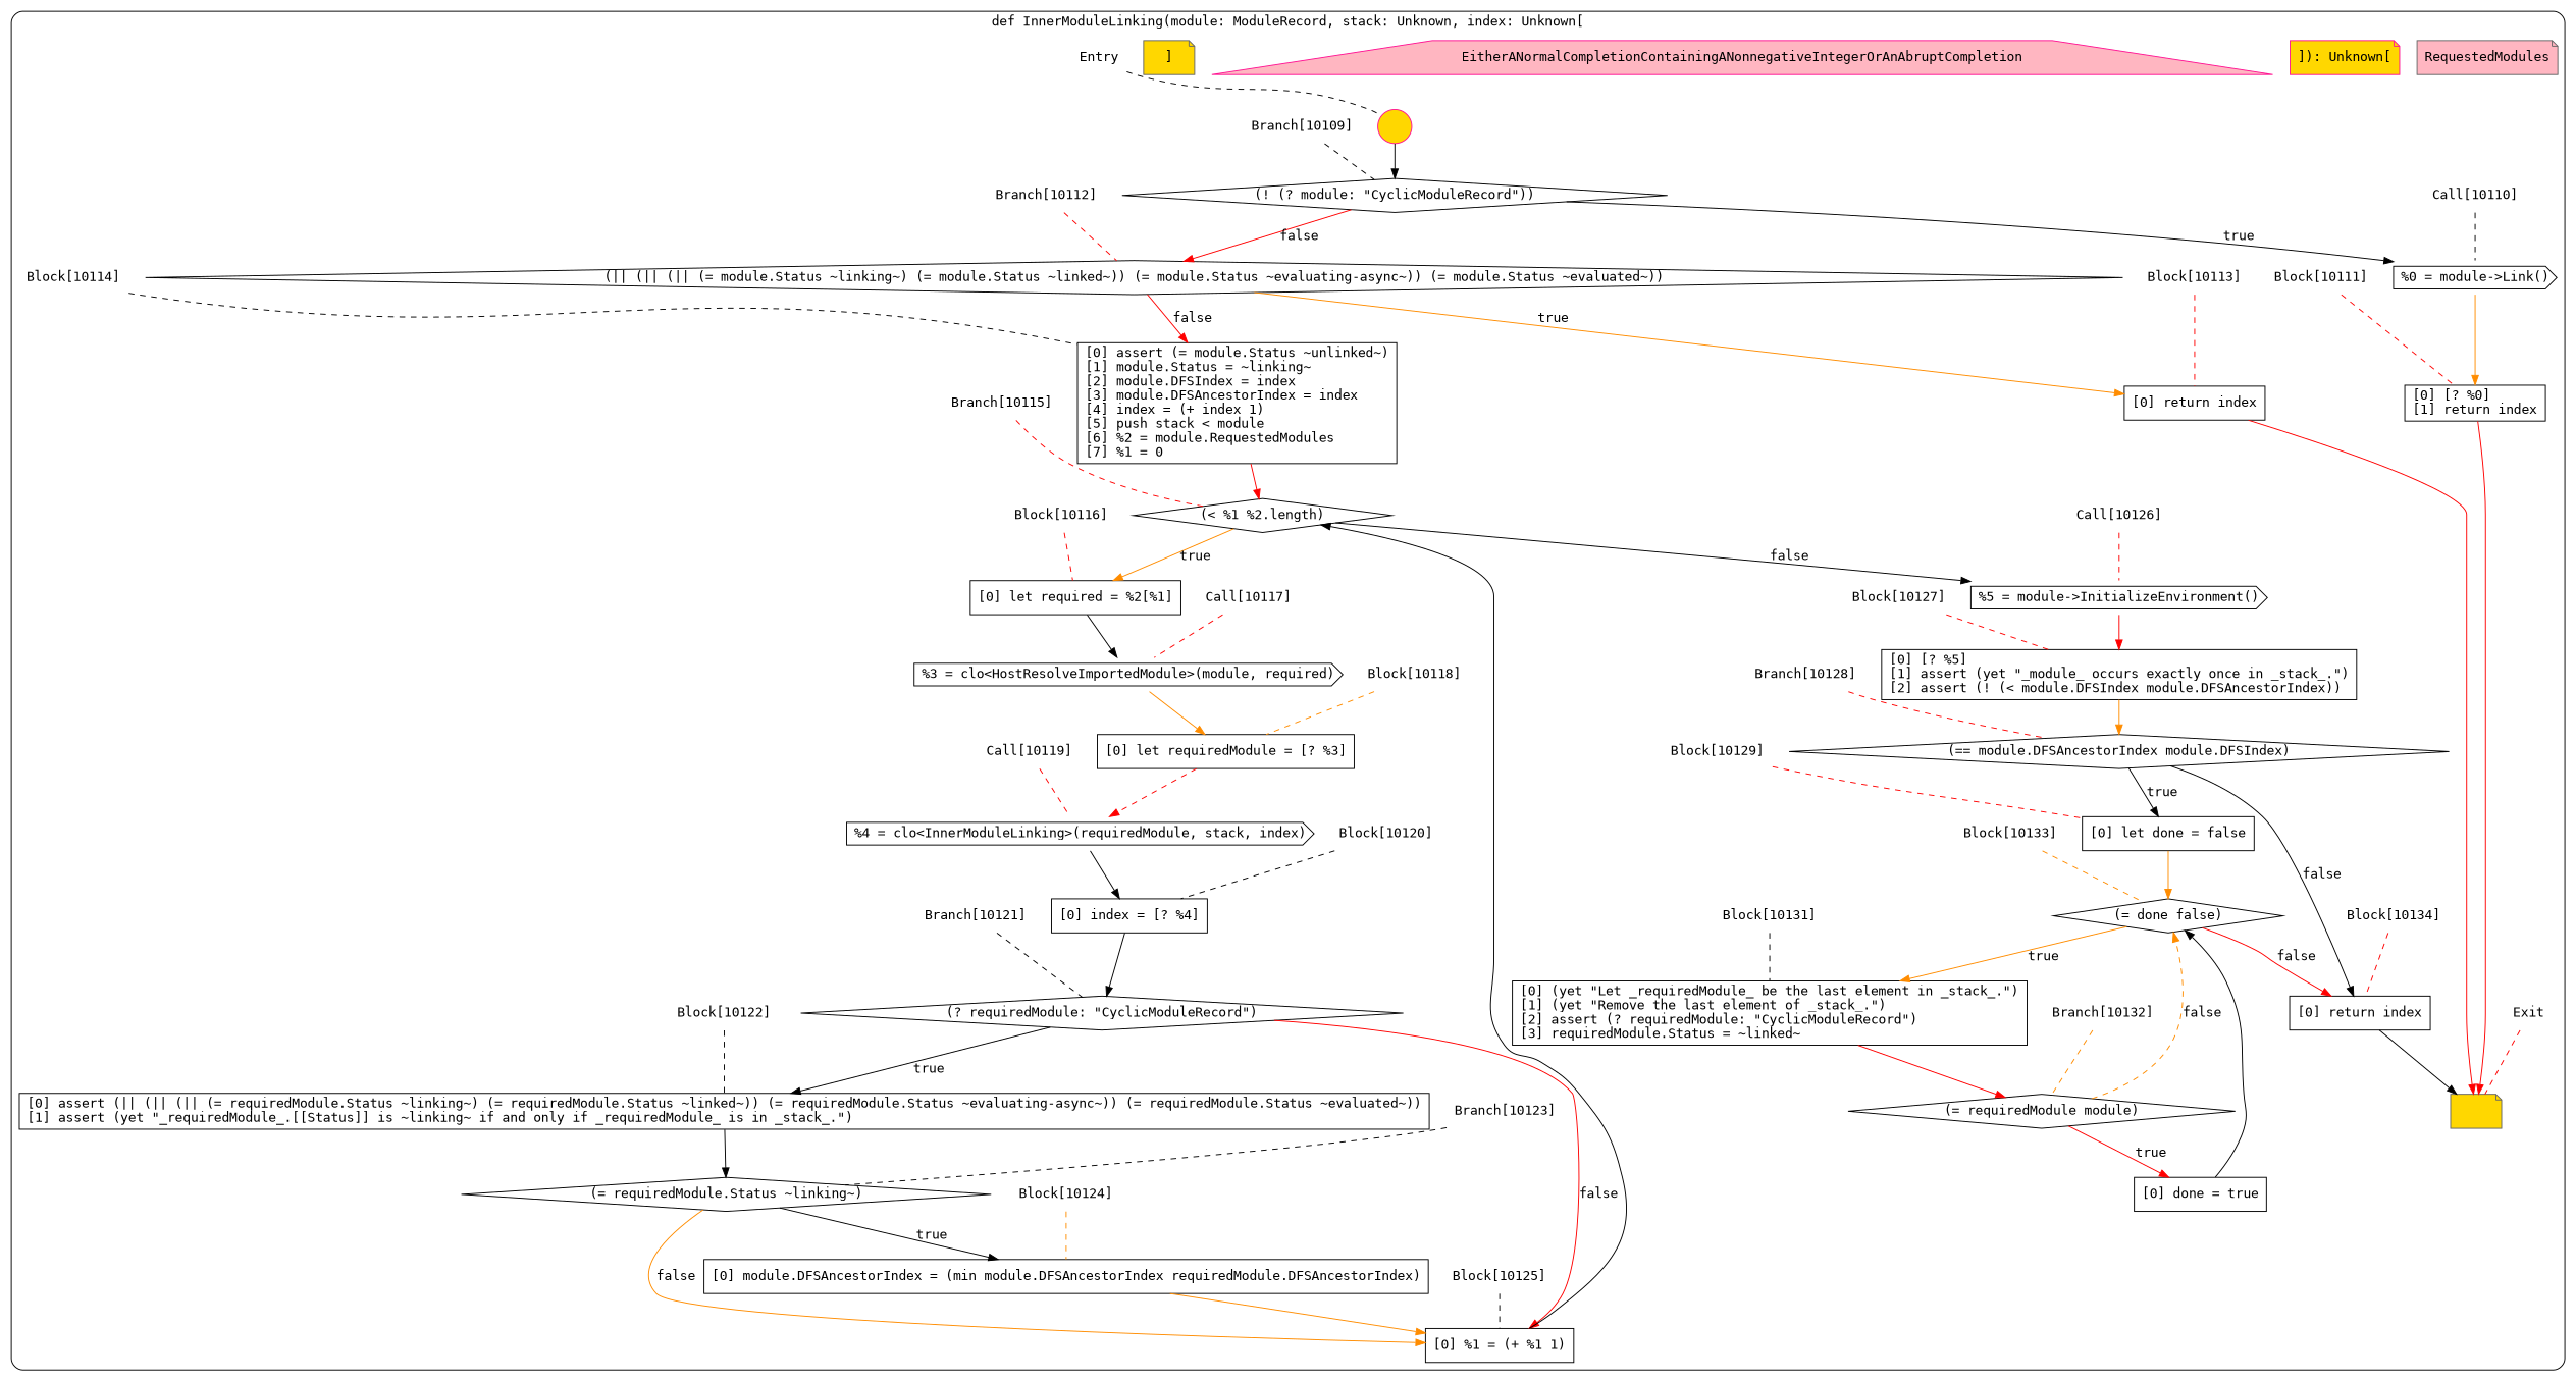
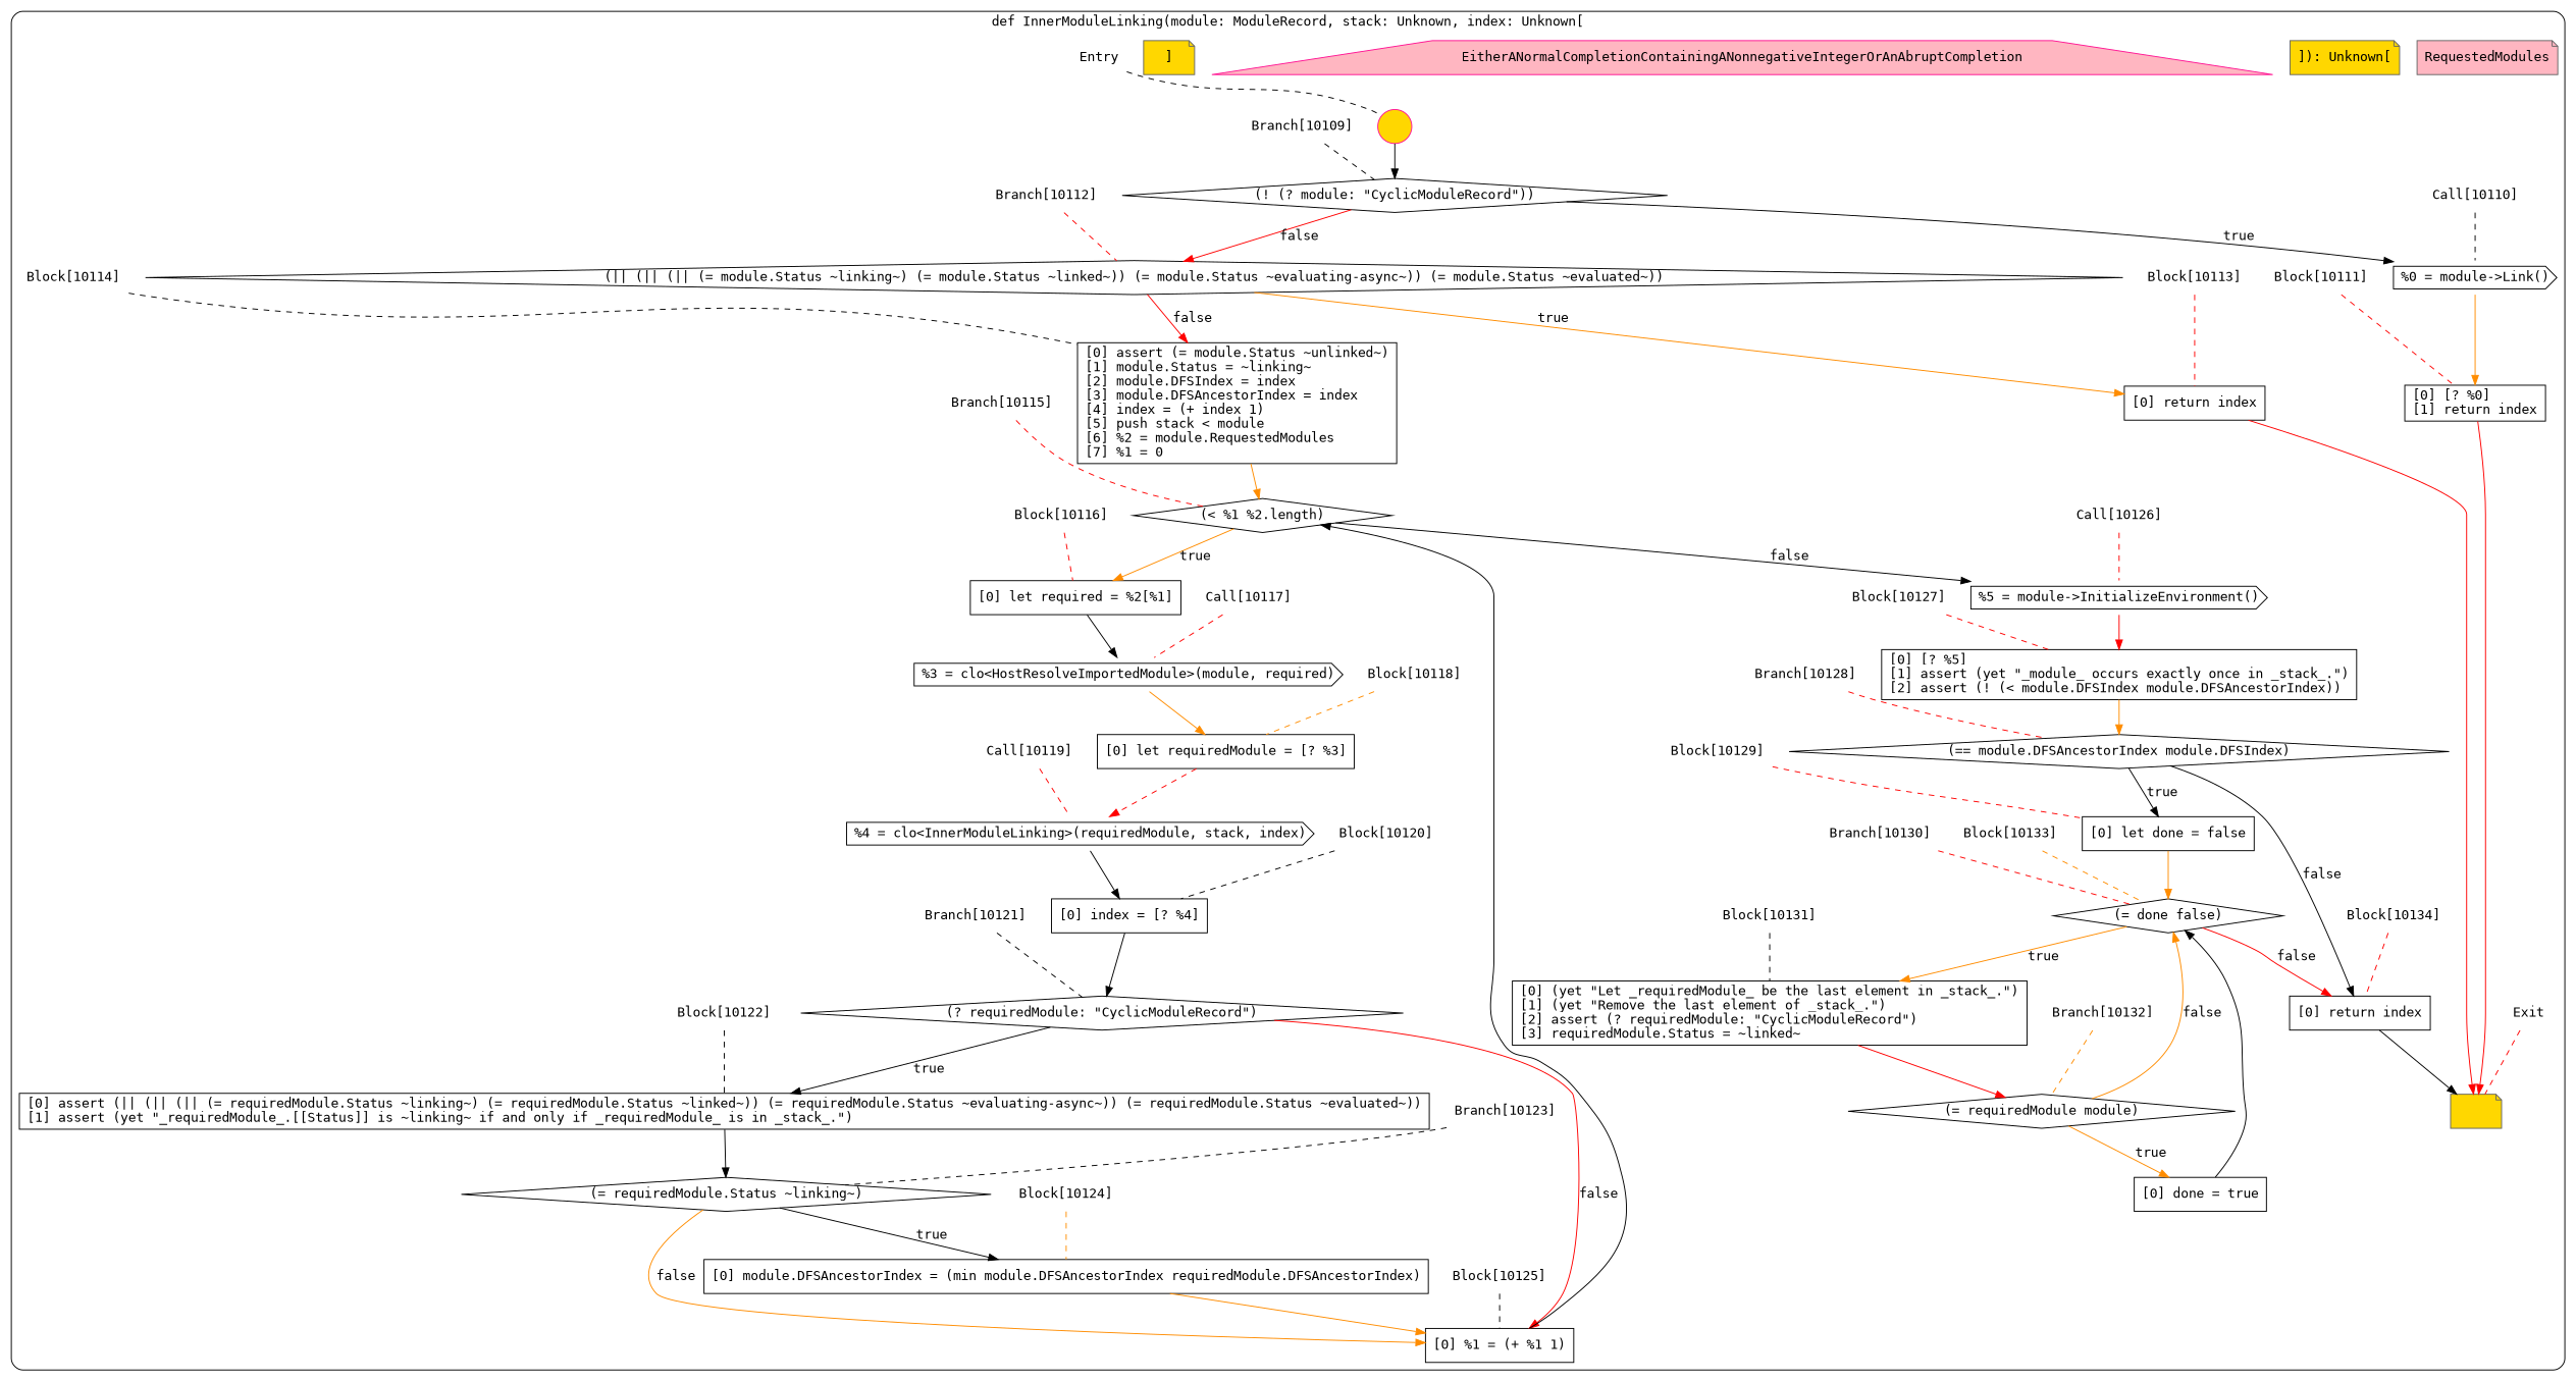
  digraph {
    fontname=Consolas
    node [fontname=Consolas shape=none style=filled]
    edge [color=black fontname=Consolas]
    n1 [color=gray40 fillcolor=lightpink label=RequestedModules shape=note]
-   "]): Unknown[" [color=deeppink fillcolor=gold shape=note]
+   "]): Unknown[" [color=gray40 fillcolor=gold shape=note]
    EitherANormalCompletionContainingANonnegativeIntegerOrAnAbruptCompletion [color=deeppink fillcolor=lightpink shape=trapezium]
    "]" [color=gray40 fillcolor=gold shape=note]
    n5 [label=<<font color="black">Entry</font>> style=""]
    n6 [color=deeppink fillcolor=gold label=" " shape=circle]
    n7 [color=black fillcolor=white label=<<font color="black">(! (? module: &quot;CyclicModuleRecord&quot;))</font>> shape=diamond]
    n8 [color=black fillcolor=white label=<<font color="black">%0 = module-&gt;Link()</font>> shape=cds]
    n9 [color=black fillcolor=white label=<<font color="black">(|| (|| (|| (= module.Status ~linking~) (= module.Status ~linked~)) (= module.Status ~evaluating-async~)) (= module.Status ~evaluated~))</font>> shape=diamond]
    n10 [label=<<font color="black">Exit</font>> style=""]
    n11 [color=gray40 fillcolor=gold label=" " shape=note]
    n12 [label=<<font color="black">Branch[10109]</font>> style=""]
    n13 [color=black fillcolor=white label=<<font color="black">[0] [? %0]<BR ALIGN="LEFT"/>[1] return index<BR ALIGN="LEFT"/></font>> shape=box]
    n14 [color=black fillcolor=white label=<<font color="black">[0] return index<BR ALIGN="LEFT"/></font>> shape=box]
    n15 [color=black fillcolor=white label=<<font color="black">[0] assert (= module.Status ~unlinked~)<BR ALIGN="LEFT"/>[1] module.Status = ~linking~<BR ALIGN="LEFT"/>[2] module.DFSIndex = index<BR ALIGN="LEFT"/>[3] module.DFSAncestorIndex = index<BR ALIGN="LEFT"/>[4] index = (+ index 1)<BR ALIGN="LEFT"/>[5] push stack &lt; module<BR ALIGN="LEFT"/>[6] %2 = module.RequestedModules<BR ALIGN="LEFT"/>[7] %1 = 0<BR ALIGN="LEFT"/></font>> shape=box]
    n16 [label=<<font color="black">Call[10110]</font>> style=""]
    n17 [label=<<font color="black">Branch[10112]</font>> style=""]
    n18 [color=black fillcolor=white label=<<font color="black">(&lt; %1 %2.length)</font>> shape=diamond]
    n19 [label=<<font color="black">Block[10111]</font>> style=""]
    n20 [label=<<font color="black">Block[10113]</font>> style=""]
    n21 [label=<<font color="black">Block[10114]</font>> style=""]
    n22 [color=black fillcolor=white label=<<font color="black">[0] let required = %2[%1]<BR ALIGN="LEFT"/></font>> shape=box]
    n23 [color=black fillcolor=white label=<<font color="black">%5 = module-&gt;InitializeEnvironment()</font>> shape=cds]
    n24 [label=<<font color="black">Branch[10115]</font>> style=""]
    n25 [color=black fillcolor=white label=<<font color="black">%3 = clo&lt;HostResolveImportedModule&gt;(module, required)</font>> shape=cds]
    n26 [color=black fillcolor=white label=<<font color="black">[0] [? %5]<BR ALIGN="LEFT"/>[1] assert (yet &quot;_module_ occurs exactly once in _stack_.&quot;)<BR ALIGN="LEFT"/>[2] assert (! (&lt; module.DFSIndex module.DFSAncestorIndex))<BR ALIGN="LEFT"/></font>> shape=box]
    n27 [label=<<font color="black">Block[10116]</font>> style=""]
    n28 [color=black fillcolor=white label=<<font color="black">[0] let requiredModule = [? %3]<BR ALIGN="LEFT"/></font>> shape=box]
    n29 [label=<<font color="black">Call[10126]</font>> style=""]
    n30 [color=black fillcolor=white label=<<font color="black">(== module.DFSAncestorIndex module.DFSIndex)</font>> shape=diamond]
    n31 [label=<<font color="black">Call[10117]</font>> style=""]
    n32 [color=black fillcolor=white label=<<font color="black">%4 = clo&lt;InnerModuleLinking&gt;(requiredModule, stack, index)</font>> shape=cds]
    n33 [label=<<font color="black">Block[10127]</font>> style=""]
    n34 [color=black fillcolor=white label=<<font color="black">[0] let done = false<BR ALIGN="LEFT"/></font>> shape=box]
    n35 [color=black fillcolor=white label=<<font color="black">[0] return index<BR ALIGN="LEFT"/></font>> shape=box]
    n36 [label=<<font color="black">Block[10118]</font>> style=""]
    n37 [color=black fillcolor=white label=<<font color="black">[0] index = [? %4]<BR ALIGN="LEFT"/></font>> shape=box]
    n38 [label=<<font color="black">Branch[10128]</font>> style=""]
    n39 [color=black fillcolor=white label=<<font color="black">(= done false)</font>> shape=diamond]
    n40 [label=<<font color="black">Call[10119]</font>> style=""]
    n41 [color=black fillcolor=white label=<<font color="black">(? requiredModule: &quot;CyclicModuleRecord&quot;)</font>> shape=diamond]
    n42 [label=<<font color="black">Block[10129]</font>> style=""]
    n43 [color=black fillcolor=white label=<<font color="black">[0] (yet &quot;Let _requiredModule_ be the last element in _stack_.&quot;)<BR ALIGN="LEFT"/>[1] (yet &quot;Remove the last element of _stack_.&quot;)<BR ALIGN="LEFT"/>[2] assert (? requiredModule: &quot;CyclicModuleRecord&quot;)<BR ALIGN="LEFT"/>[3] requiredModule.Status = ~linked~<BR ALIGN="LEFT"/></font>> shape=box]
    n44 [label=<<font color="black">Block[10134]</font>> style=""]
    n45 [label=<<font color="black">Block[10120]</font>> style=""]
    n46 [color=black fillcolor=white label=<<font color="black">[0] assert (|| (|| (|| (= requiredModule.Status ~linking~) (= requiredModule.Status ~linked~)) (= requiredModule.Status ~evaluating-async~)) (= requiredModule.Status ~evaluated~))<BR ALIGN="LEFT"/>[1] assert (yet &quot;_requiredModule_.[[Status]] is ~linking~ if and only if _requiredModule_ is in _stack_.&quot;)<BR ALIGN="LEFT"/></font>> shape=box]
    n47 [color=black fillcolor=white label=<<font color="black">[0] %1 = (+ %1 1)<BR ALIGN="LEFT"/></font>> shape=box]
+   n48 [label=<<font color="black">Branch[10130]</font>> style=""]
    n49 [color=black fillcolor=white label=<<font color="black">(= requiredModule module)</font>> shape=diamond]
    n50 [label=<<font color="black">Branch[10121]</font>> style=""]
    n51 [color=black fillcolor=white label=<<font color="black">(= requiredModule.Status ~linking~)</font>> shape=diamond]
    n52 [label=<<font color="black">Block[10131]</font>> style=""]
    n53 [color=black fillcolor=white label=<<font color="black">[0] done = true<BR ALIGN="LEFT"/></font>> shape=box]
    n54 [label=<<font color="black">Block[10122]</font>> style=""]
    n55 [color=black fillcolor=white label=<<font color="black">[0] module.DFSAncestorIndex = (min module.DFSAncestorIndex requiredModule.DFSAncestorIndex)<BR ALIGN="LEFT"/></font>> shape=box]
    n56 [label=<<font color="black">Block[10125]</font>> style=""]
    n57 [label=<<font color="black">Branch[10132]</font>> style=""]
    n58 [label=<<font color="black">Branch[10123]</font>> style=""]
    n59 [label=<<font color="black">Block[10133]</font>> style=""]
    n60 [label=<<font color="black">Block[10124]</font>> style=""]
    subgraph cluster_1 {
      label="def InnerModuleLinking(module: ModuleRecord, stack: Unknown, index: Unknown["
      style=rounded
      n1
      "]): Unknown["
      EitherANormalCompletionContainingANonnegativeIntegerOrAnAbruptCompletion
      "]"
      n5
      n6
      n7
      n8
      n9
      n10
      n11
      n12
      n13
      n14
      n15
      n16
      n17
      n18
      n19
      n20
      n21
      n22
      n23
      n24
      n25
      n26
      n27
      n28
      n29
      n30
      n31
      n32
      n33
      n34
      n35
      n36
      n37
      n38
      n39
      n40
      n41
      n42
      n43
      n44
      n45
      n46
      n47
+     n48
      n49
      n50
      n51
      n52
      n53
      n54
      n55
      n56
      n57
      n58
      n59
      n60
    }
    n5 -> n6 [arrowhead=none style=dashed]
    n6 -> n7
    n7 -> n8 [label=<<font color="black">true</font>>]
    n7 -> n9 [color=red label=<<font color="black">false</font>>]
    n8 -> n13 [color=darkorange]
    n9 -> n14 [color=darkorange label=<<font color="black">true</font>>]
    n9 -> n15 [color=red label=<<font color="black">false</font>>]
    n10 -> n11 [arrowhead=none color=red style=dashed]
    n12 -> n7 [arrowhead=none style=dashed]
    n13 -> n11 [color=red]
    n14 -> n11 [color=red]
-   n15 -> n18 [color=red]
+   n15 -> n18 [color=darkorange]
    n16 -> n8 [arrowhead=none style=dashed]
    n17 -> n9 [arrowhead=none color=red style=dashed]
    n18 -> n22 [color=darkorange label=<<font color="black">true</font>>]
    n18 -> n23 [label=<<font color="black">false</font>>]
    n19 -> n13 [arrowhead=none color=red style=dashed]
    n20 -> n14 [arrowhead=none color=red style=dashed]
    n21 -> n15 [arrowhead=none style=dashed]
    n22 -> n25
    n23 -> n26 [color=red]
    n24 -> n18 [arrowhead=none color=red style=dashed]
    n25 -> n28 [color=darkorange]
    n26 -> n30 [color=darkorange]
    n27 -> n22 [arrowhead=none color=red style=dashed]
    n28 -> n32 [color=red style=dashed]
    n29 -> n23 [arrowhead=none color=red style=dashed]
    n30 -> n34 [label=<<font color="black">true</font>>]
    n30 -> n35 [label=<<font color="black">false</font>>]
    n31 -> n25 [arrowhead=none color=red style=dashed]
    n32 -> n37
    n33 -> n26 [arrowhead=none color=red style=dashed]
    n34 -> n39 [color=darkorange]
    n35 -> n11
    n36 -> n28 [arrowhead=none color=darkorange style=dashed]
    n37 -> n41
    n38 -> n30 [arrowhead=none color=red style=dashed]
    n39 -> n35 [color=red label=<<font color="black">false</font>>]
    n39 -> n43 [color=darkorange label=<<font color="black">true</font>>]
    n40 -> n32 [arrowhead=none color=red style=dashed]
    n41 -> n46 [label=<<font color="black">true</font>>]
    n41 -> n47 [color=red label=<<font color="black">false</font>>]
    n42 -> n34 [arrowhead=none color=red style=dashed]
    n43 -> n49 [color=red]
    n44 -> n35 [arrowhead=none color=red style=dashed]
    n45 -> n37 [arrowhead=none style=dashed]
    n46 -> n51
    n47 -> n18
-   n49 -> n39 [color=darkorange label=<<font color="black">false</font>> style=dashed]
-   n49 -> n53 [color=red label=<<font color="black">true</font>>]
+   n48 -> n39 [arrowhead=none color=red style=dashed]
+   n49 -> n39 [color=darkorange label=<<font color="black">false</font>>]
+   n49 -> n53 [color=darkorange label=<<font color="black">true</font>>]
    n50 -> n41 [arrowhead=none style=dashed]
    n51 -> n47 [color=darkorange label=<<font color="black">false</font>>]
    n51 -> n55 [label=<<font color="black">true</font>>]
    n52 -> n43 [arrowhead=none style=dashed]
    n53 -> n39
    n54 -> n46 [arrowhead=none style=dashed]
    n55 -> n47 [color=darkorange]
    n56 -> n47 [arrowhead=none style=dashed]
    n57 -> n49 [arrowhead=none color=darkorange style=dashed]
    n58 -> n51 [arrowhead=none style=dashed]
    n59 -> n39 [arrowhead=none color=darkorange style=dashed]
    n60 -> n55 [arrowhead=none color=darkorange style=dashed]
  }
